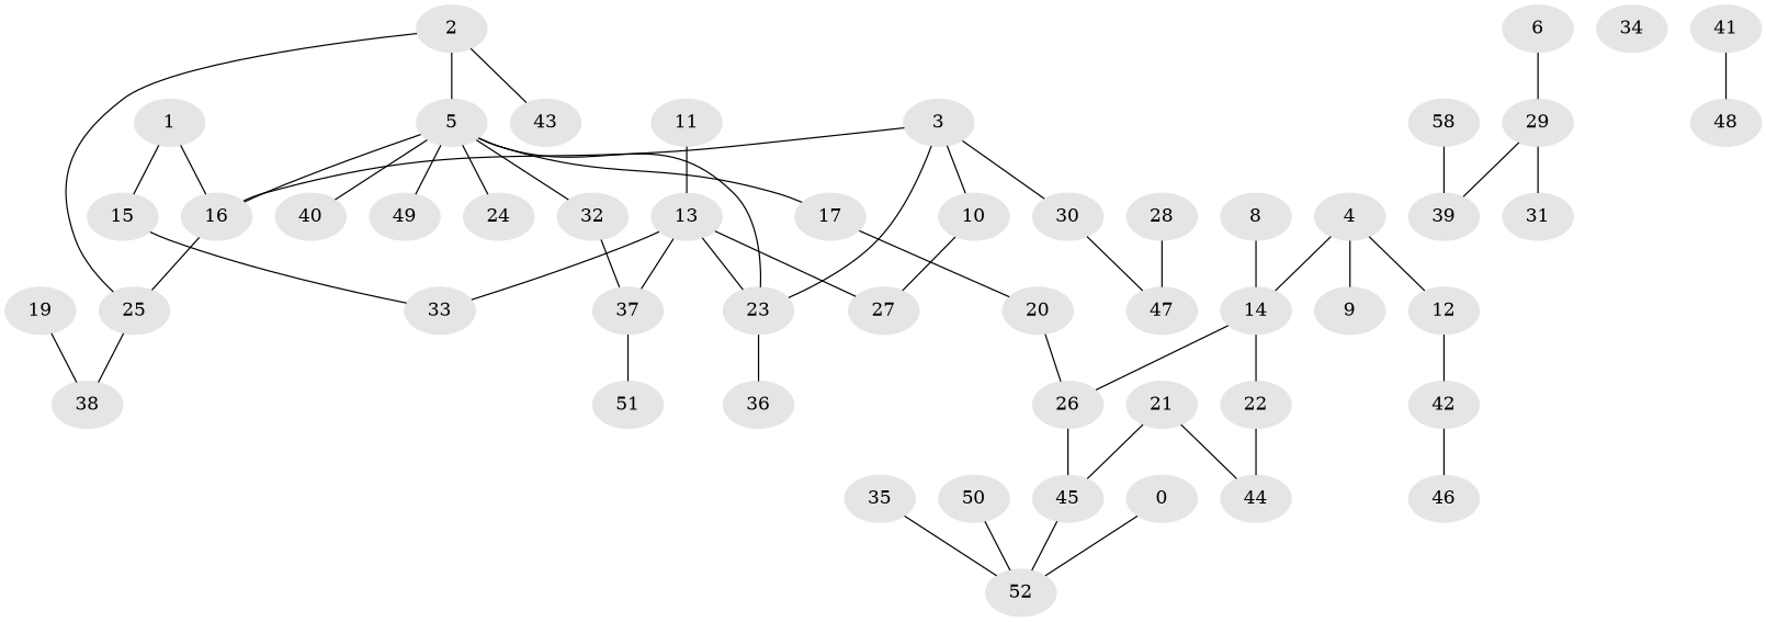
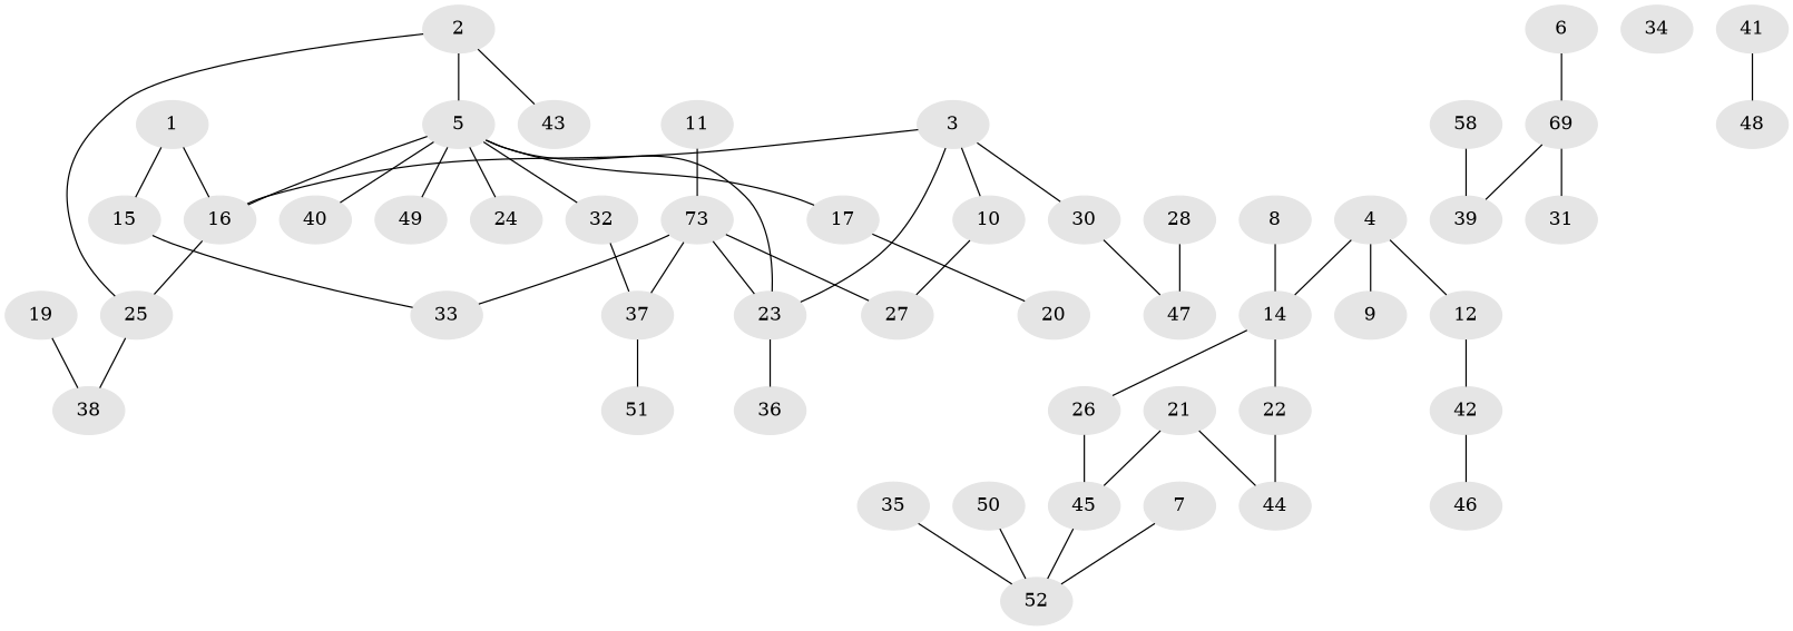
  graph {
    node [color=gray90 style=filled]
    1
    15
    16
    33
    25
    2
    5
    43
    17
    23
    24
    32
    40
    49
    20
    38
    3
    10
    30
    27
    36
    47
    4
    9
    12
    14
    42
    22
    26
    37
    6
-   29
+   29 [label=69]
    39
    31
-   7 [label=0]
+   7
    52
    8
    11
-   13
+   13 [label=73]
    46
    51
    44
    45
    n44 [label=58]
    19
    21
    28
    34
    35
    41
    48
    50
    1 -- 15
    1 -- 16
    15 -- 33
    16 -- 25
    25 -- 38
    2 -- 25
    2 -- 5
    2 -- 43
    5 -- 16
    5 -- 17
    5 -- 23
    5 -- 24
    5 -- 32
    5 -- 40
    5 -- 49
    17 -- 20
    23 -- 36
    32 -- 37
-   20 -- 26
    3 -- 16
    3 -- 23
    3 -- 10
    3 -- 30
    10 -- 27
    30 -- 47
    4 -- 9
    4 -- 12
    4 -- 14
    12 -- 42
    14 -- 22
    14 -- 26
    42 -- 46
    22 -- 44
    26 -- 45
    37 -- 51
    6 -- 29
    29 -- 39
    29 -- 31
    7 -- 52
    8 -- 14
    11 -- 13
    13 -- 33
    13 -- 23
    13 -- 27
    13 -- 37
    45 -- 52
    n44 -- 39
    19 -- 38
    21 -- 44
    21 -- 45
    28 -- 47
    35 -- 52
    41 -- 48
    50 -- 52
  }
